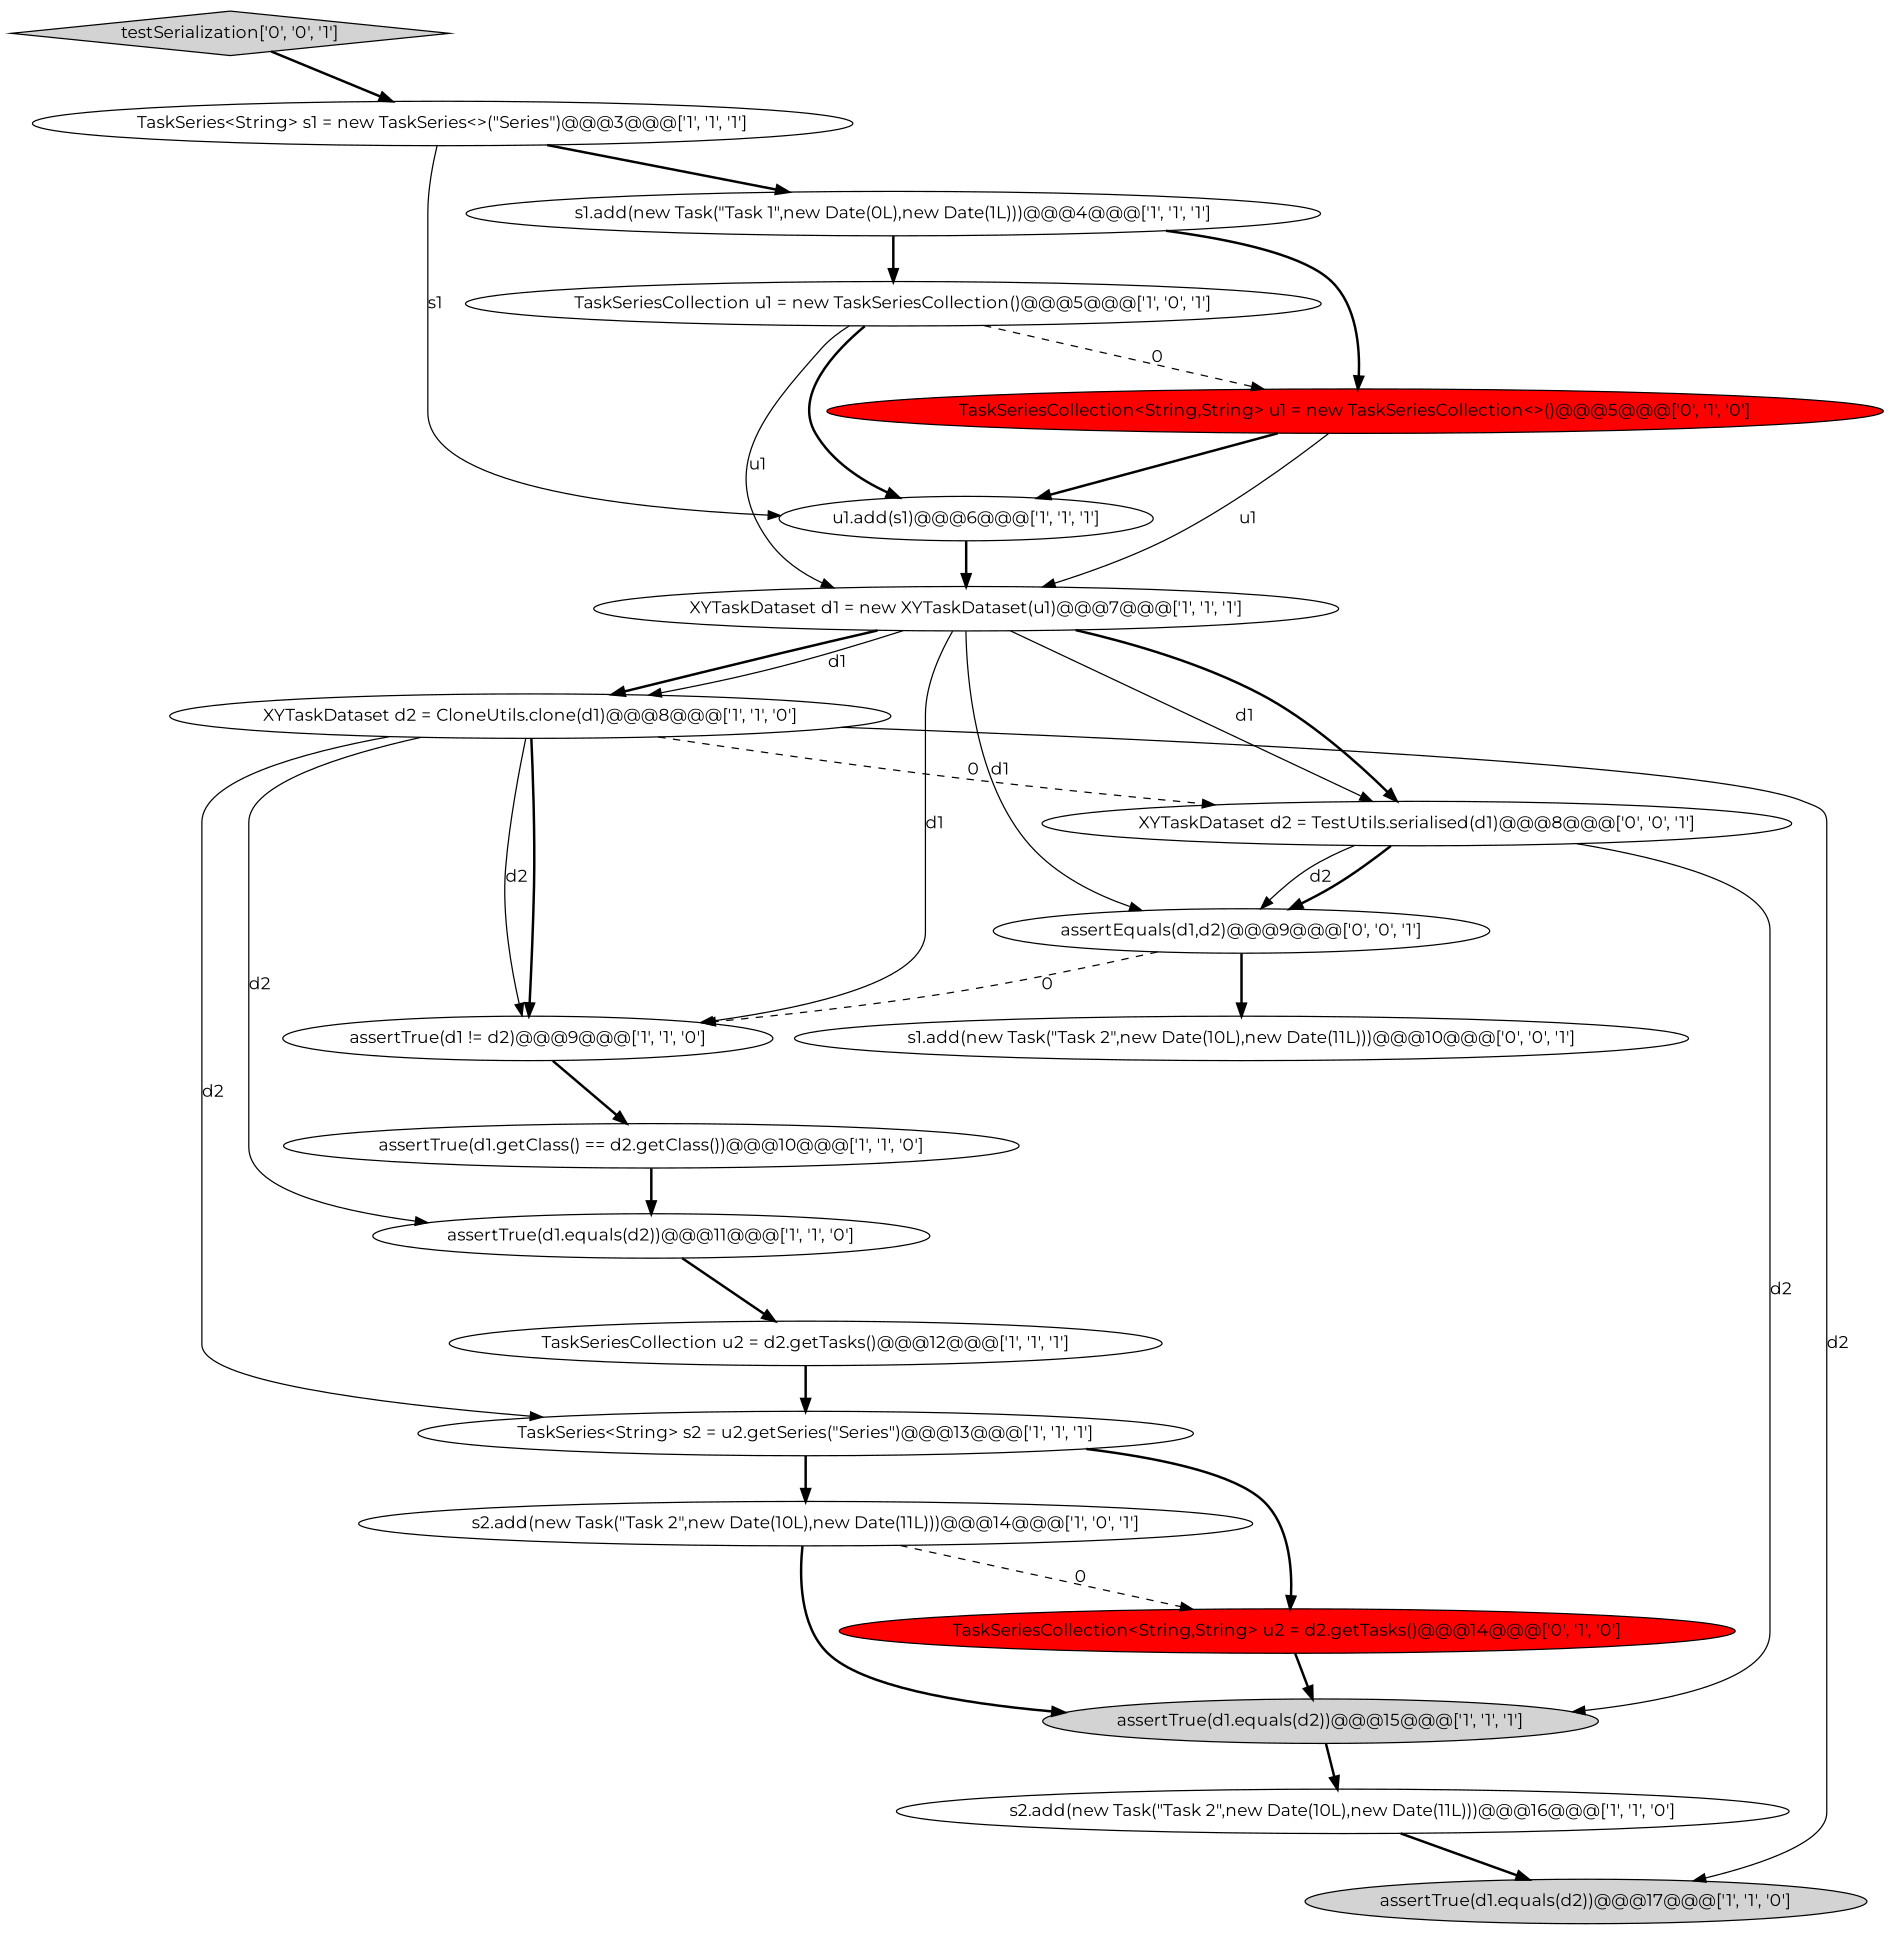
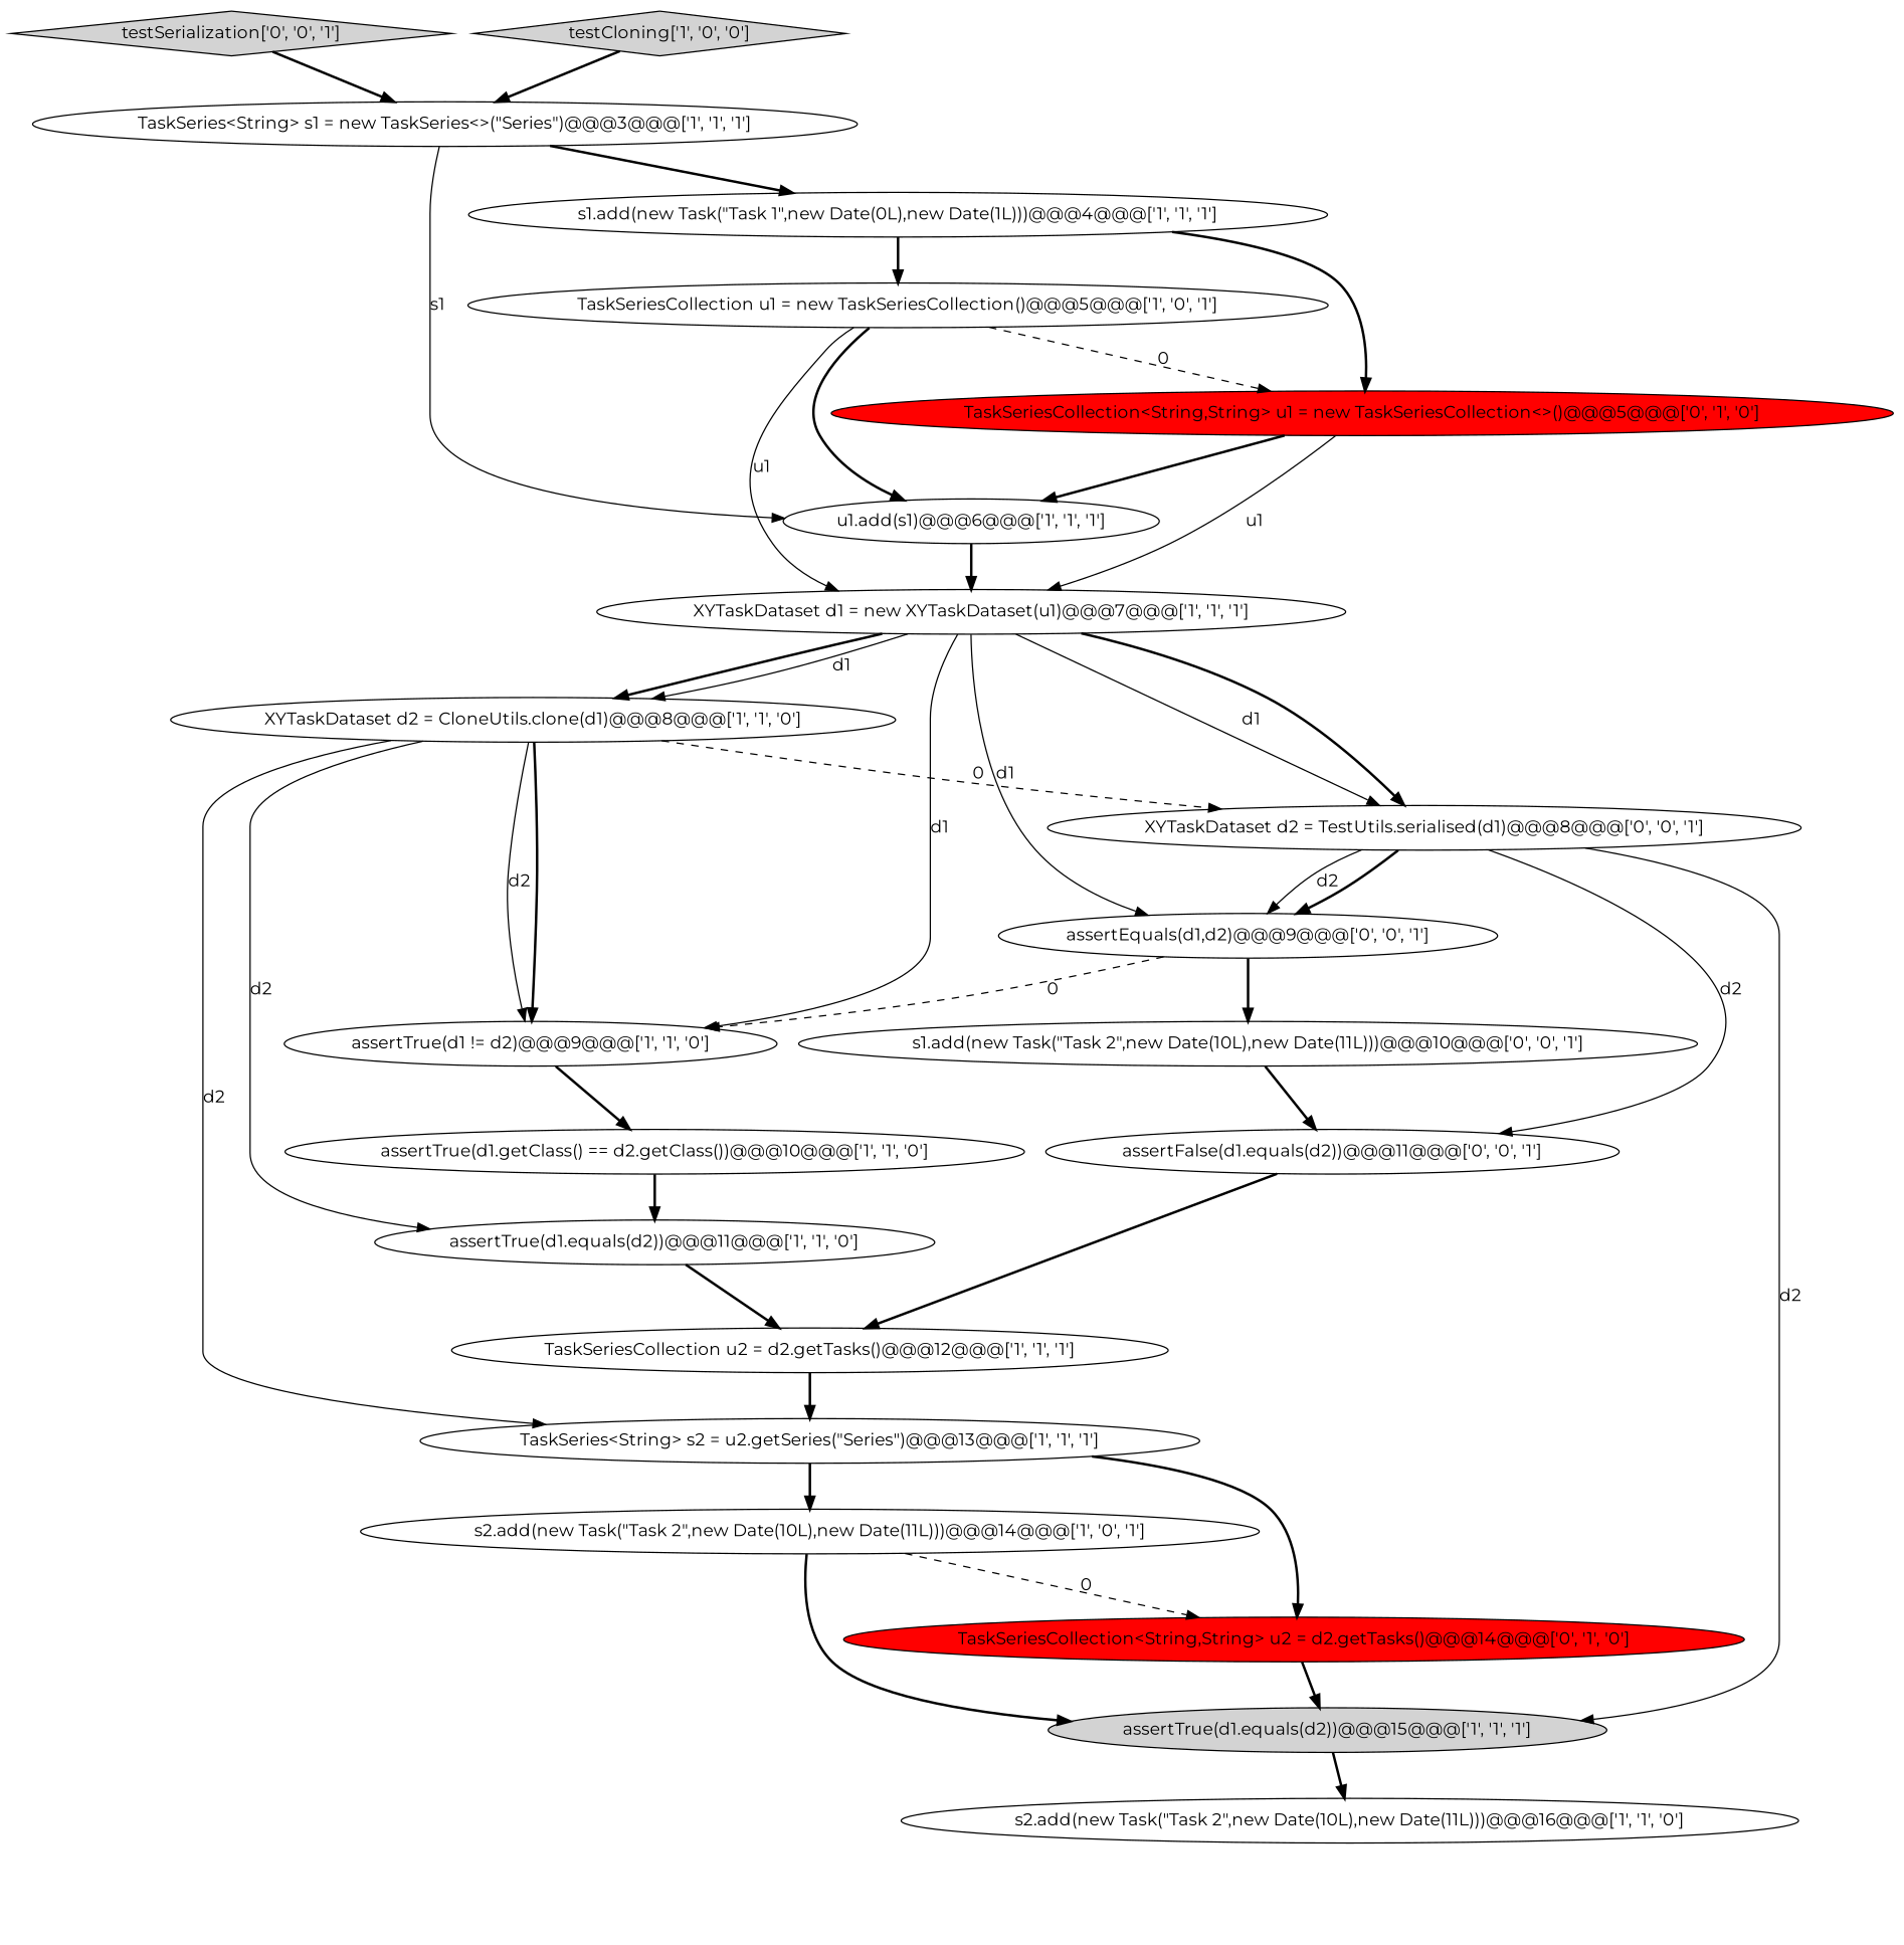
  digraph {
    fontname=Montserrat
    node [fillcolor=white fontname=Montserrat shape=ellipse style=filled]
    edge [fontname=Montserrat style=bold]
    n1 [label="TaskSeries<String> s1 = new TaskSeries<>(\"Series\")@@@3@@@['1', '1', '1']"]
    n2 [label="s1.add(new Task(\"Task 1\",new Date(0L),new Date(1L)))@@@4@@@['1', '1', '1']"]
    n3 [label="u1.add(s1)@@@6@@@['1', '1', '1']"]
    n4 [label="XYTaskDataset d1 = new XYTaskDataset(u1)@@@7@@@['1', '1', '1']"]
    n5 [label="assertTrue(d1 != d2)@@@9@@@['1', '1', '0']"]
    n6 [label="XYTaskDataset d2 = CloneUtils.clone(d1)@@@8@@@['1', '1', '0']"]
    n7 [label="XYTaskDataset d2 = TestUtils.serialised(d1)@@@8@@@['0', '0', '1']"]
    n8 [label="assertEquals(d1,d2)@@@9@@@['0', '0', '1']"]
    n9 [label="assertTrue(d1.getClass() == d2.getClass())@@@10@@@['1', '1', '0']"]
    n10 [label="TaskSeries<String> s2 = u2.getSeries(\"Series\")@@@13@@@['1', '1', '1']"]
-   n11 [fillcolor=lightgray label="assertTrue(d1.equals(d2))@@@17@@@['1', '1', '0']"]
    n12 [label="assertTrue(d1.equals(d2))@@@11@@@['1', '1', '0']"]
+   n13 [label="assertFalse(d1.equals(d2))@@@11@@@['0', '0', '1']"]
    n14 [fillcolor=lightgray label="assertTrue(d1.equals(d2))@@@15@@@['1', '1', '1']"]
    n15 [label="s1.add(new Task(\"Task 2\",new Date(10L),new Date(11L)))@@@10@@@['0', '0', '1']"]
    n16 [fillcolor=red label="TaskSeriesCollection<String,String> u1 = new TaskSeriesCollection<>()@@@5@@@['0', '1', '0']"]
    n17 [label="TaskSeriesCollection u1 = new TaskSeriesCollection()@@@5@@@['1', '0', '1']"]
    n18 [fillcolor=red label="TaskSeriesCollection<String,String> u2 = d2.getTasks()@@@14@@@['0', '1', '0']"]
    n19 [label="s2.add(new Task(\"Task 2\",new Date(10L),new Date(11L)))@@@14@@@['1', '0', '1']"]
    n20 [label="TaskSeriesCollection u2 = d2.getTasks()@@@12@@@['1', '1', '1']"]
    n21 [label="s2.add(new Task(\"Task 2\",new Date(10L),new Date(11L)))@@@16@@@['1', '1', '0']"]
    n22 [fillcolor=lightgray label="testSerialization['0', '0', '1']" shape=diamond]
+   n23 [fillcolor=lightgray label="testCloning['1', '0', '0']" shape=diamond]
    n1 -> n2
    n1 -> n3 [label=s1 style=solid]
    n2 -> n16
    n2 -> n17
    n3 -> n4
    n4 -> n5 [label=d1 style=solid]
    n4 -> n6
    n4 -> n6 [label=d1 style=solid]
    n4 -> n7 [label=d1 style=solid]
    n4 -> n7
    n4 -> n8 [label=d1 style=solid]
    n5 -> n9
    n6 -> n5
    n6 -> n5 [label=d2 style=solid]
    n6 -> n7 [label=0 style=dashed]
    n6 -> n10 [label=d2 style=solid]
-   n6 -> n11 [label=d2 style=solid]
    n6 -> n12 [label=d2 style=solid]
    n7 -> n8 [label=d2 style=solid]
    n7 -> n8
+   n7 -> n13 [label=d2 style=solid]
    n7 -> n14 [label=d2 style=solid]
    n8 -> n5 [label=0 style=dashed]
    n8 -> n15
    n9 -> n12
    n10 -> n18
    n10 -> n19
    n12 -> n20
+   n13 -> n20
    n14 -> n21
+   n15 -> n13
    n16 -> n3
    n16 -> n4 [label=u1 style=solid]
    n17 -> n3
    n17 -> n4 [label=u1 style=solid]
    n17 -> n16 [label=0 style=dashed]
    n18 -> n14
    n19 -> n14
    n19 -> n18 [label=0 style=dashed]
    n20 -> n10
-   n21 -> n11
    n22 -> n1
+   n23 -> n1
  }
